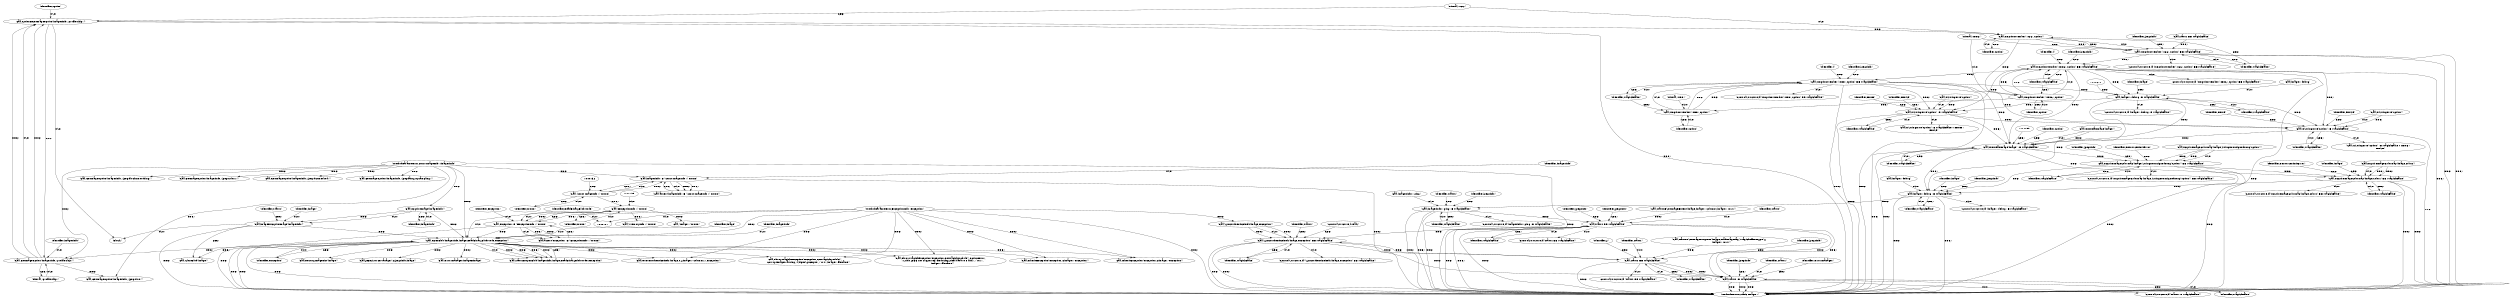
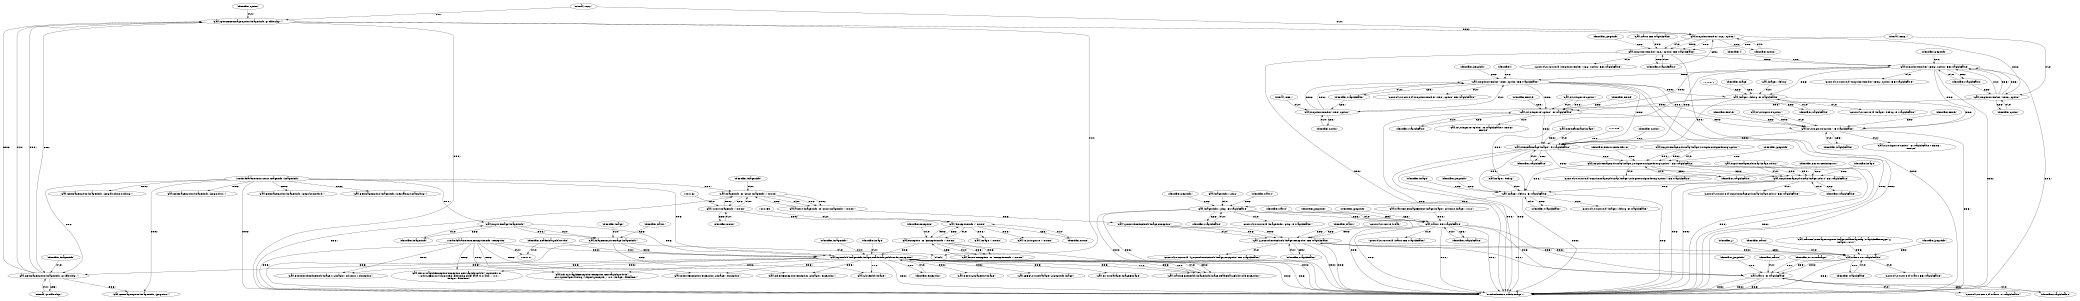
  digraph {
    n1 [label="(Call,option=GetImageOption(image_info,\"profile:skip\"))"]
    n2 [label="(Call,GetImageOption(image_info,\"profile:skip\"))"]
    n3 [label="(Call,IsOptionMember(\"ICC\",option))"]
    n4 [label="(MethodReturn,static Image *)"]
    n5 [label="(Block,)"]
    n6 [label="(Call,GetImageOption(image_info,\"jpeg:size\"))"]
    n7 [label="(Literal,\"profile:skip\")"]
    n8 [label="(Call,IsOptionMember(\"ICC\",option) == MagickFalse)"]
    n9 [label="(Call,IsOptionMember(\"IPTC\",option))"]
    n10 [label="(Identifier,option)"]
    n11 [label="(Call,OpenBlob(image_info,image,ReadBinaryBlobMode,exception))"]
    n12 [label="(Call,error_manager.image=image)"]
    n13 [label="(Call,status=OpenBlob(image_info,image,ReadBinaryBlobMode,exception))"]
    n14 [label="(Call,QueueAuthenticPixels(image,0,y,image->columns,1,exception))"]
    n15 [label="(Identifier,exception)"]
    n16 [label="(Call,ThrowMagickException(exception,GetMagickModule(),OptionError,\n      \"12-bit JPEG not supported. Reducing pixel data to 8 bits\",\"`%s'\",\n      image->filename))"]
    n17 [label="(Call,CloseBlob(image))"]
    n18 [label="(Call,DestroyImageList(image))"]
    n19 [label="(Call,ThrowMagickException(exception,GetMagickModule(),\n          CorruptImageWarning,\"SkipToSyncByte\",\"`%s'\",image->filename))"]
    n20 [label="(Call,JPEGSourceManager(&jpeg_info,image))"]
    n21 [label="(Call,InheritException(exception,&image->exception))"]
    n22 [label="(Call,InheritException(exception,&image->exception))"]
    n23 [label="(Call,AcquireImage(image_info))"]
    n24 [label="(Call,image=AcquireImage(image_info))"]
    n25 [label="(Identifier,image_info)"]
    n26 [label="(Call,image_info != (const ImageInfo *) NULL)"]
    n27 [label="(Call,(const ImageInfo *) NULL)"]
    n28 [label="(Call,assert(image_info != (const ImageInfo *) NULL))"]
    n29 [label="(Call,(ExceptionInfo *) NULL)"]
    n30 [label="(Identifier,NULL)"]
    n31 [label="(MethodParameterIn,const ImageInfo *image_info)"]
    n32 [label="(Call,GetImageOption(image_info,\"jpeg:block-smoothing\"))"]
    n33 [label="(Call,GetImageOption(image_info,\"jpeg:colors\"))"]
    n34 [label="(Call,GetImageOption(image_info,\"jpeg:dct-method\"))"]
    n35 [label="(Call,GetImageOption(image_info,\"jpeg:fancy-upsampling\"))"]
    n36 [label="(Call,exception != (ExceptionInfo *) NULL)"]
    n37 [label="(Call,(Image *) NULL)"]
-   n38 [label="(Call,(MemoryInfo *) NULL)"]
+   n38 [label="(Call,(IsStringTrue *) NULL)"]
    n39 [label="(Identifier,NULL)"]
    n40 [label="(Call,assert(exception != (ExceptionInfo *) NULL))"]
    n41 [label="(MethodParameterIn,ExceptionInfo *exception)"]
    1000107
    n43 [label="(Call,SyncAuthenticPixels(image,exception))"]
    n44 [label="(Call,SyncAuthenticPixels(image,exception) == MagickFalse)"]
    n45 [label="(Call,IsOptionMember(\"IPTC\",option) == MagickFalse)"]
    n46 [label="(Identifier,MagickFalse)"]
    n47 [label="(ControlStructure,if (IsOptionMember(\"ICC\",option) == MagickFalse))"]
    n48 [label="(Call,IsOptionMember(\"APP\",option))"]
    n49 [label="(Identifier,option)"]
    n50 [label="(Call,IsOptionMember(\"APP\",option) == MagickFalse)"]
    n51 [label="(Call,image->debug != MagickFalse)"]
    n52 [label="(Call,IsStringTrue(option) != MagickFalse)"]
    n53 [label="(Call,IsStringTrue(option) != MagickFalse)"]
    n54 [label="(Call,IsITUFaxImage(image) != MagickFalse)"]
    n55 [label="(ControlStructure,if (IsOptionMember(\"IPTC\",option) == MagickFalse))"]
    n56 [label="(Identifier,MagickFalse)"]
    n57 [label="(ControlStructure,if (IsOptionMember(\"APP\",option) == MagickFalse))"]
    n58 [label="(Identifier,MagickFalse)"]
    n59 [label="(Call,image->debug != MagickFalse)"]
    n60 [label="(Identifier,MagickFalse)"]
    n61 [label="(ControlStructure,if (image->debug != MagickFalse))"]
    n62 [label="(Call,IsStringTrue(option) != MagickFalse ? TRUE :\n      FALSE)"]
    n63 [label="(Identifier,MagickFalse)"]
    n64 [label="(Identifier,MagickFalse)"]
    n65 [label="(Call,IsStringTrue(option) != MagickFalse ? TRUE :\n      FALSE)"]
    n66 [label="(Call,AcquireImageColormap(image,StringToUnsignedLong(option)) == MagickFalse)"]
    n67 [label="(Call,AcquireImageColormap(image,colors) == MagickFalse)"]
    n68 [label="(Identifier,MagickFalse)"]
    n69 [label="(Call,image_info->ping != MagickFalse)"]
    n70 [label="(Identifier,MagickFalse)"]
    n71 [label="(ControlStructure,if (image->debug != MagickFalse))"]
    n72 [label="(ControlStructure,if (AcquireImageColormap(image,StringToUnsignedLong(option)) == MagickFalse))"]
    n73 [label="(Identifier,MagickFalse)"]
    n74 [label="(ControlStructure,if (AcquireImageColormap(image,colors) == MagickFalse))"]
    n75 [label="(Identifier,MagickFalse)"]
    n76 [label="(Call,status == MagickFalse)"]
    n77 [label="(Identifier,MagickFalse)"]
    n78 [label="(ControlStructure,if (image_info->ping != MagickFalse))"]
    n79 [label="(Call,status != MagickFalse)"]
    n80 [label="(Identifier,MagickFalse)"]
    n81 [label="(ControlStructure,if (status == MagickFalse))"]
    n82 [label="(Call,status == MagickFalse)"]
    n83 [label="(ControlStructure,if (SyncAuthenticPixels(image,exception) == MagickFalse))"]
    n84 [label="(Identifier,MagickFalse)"]
    n85 [label="(ControlStructure,if (status != MagickFalse))"]
    n86 [label="(Identifier,MagickFalse)"]
    n87 [label="(ControlStructure,if (status == MagickFalse))"]
    n88 [label="(Identifier,MagickFalse)"]
    n89 [label="(Identifier,option)"]
    n90 [label="(Identifier,image_info)"]
    n91 [label="(Call,status=SetImageExtent(image,image->columns,image->rows))"]
    n92 [label="(Identifier,jpeg_info)"]
    n93 [label="(Identifier,y)"]
    n94 [label="(Identifier,status)"]
    n95 [label="(Call,image->debug)"]
    n96 [label="(Identifier,image)"]
    n97 [label="(Identifier,jpeg_info)"]
    n98 [label="(Identifier,status)"]
    n99 [label="(Identifier,jpeg_info)"]
    n100 [label="(Identifier,TRUE)"]
    n101 [label="(Identifier,image)"]
    n102 [label="(Call,image->debug)"]
    n103 [label="(Call,IsStringTrue(option))"]
    n104 [label="(Identifier,image)"]
    n105 [label="(Identifier,ReadBinaryBlobMode)"]
    n106 [label="(Identifier,FALSE)"]
    n107 [label="(Identifier,ResourceLimitError)"]
    n108 [label="(Identifier,ResourceLimitError)"]
    n109 [label="(Call,AcquireImageColormap(image,StringToUnsignedLong(option)))"]
    n110 [label="(Identifier,status)"]
    n111 [label="(Call,IsStringTrue(option))"]
    n112 [label="(Identifier,image)"]
    n113 [label="(Call,status == MagickFalse)"]
    n114 [label="(Identifier,jpeg_info)"]
    n115 [label="(Call,image_info->ping)"]
    n116 [label="(Identifier,option)"]
    n117 [label="(Identifier,status)"]
    n118 [label="(Identifier,status)"]
    n119 [label="(Literal,\"IPTC\")"]
    n120 [label="(Identifier,i)"]
    n121 [label="(Identifier,jpeg_info)"]
    n122 [label="(ControlStructure,break;)"]
    n123 [label="(Identifier,jpeg_info)"]
    n124 [label="(Identifier,i)"]
    n125 [label="(Identifier,TRUE)"]
    n126 [label="(Literal,\"ICC\")"]
    n127 [label="(Identifier,jpeg_info)"]
    n128 [label="(Call,status=SetImageProgress(image,LoadImageTag,(MagickOffsetType) y,\n      image->rows))"]
    n129 [label="(Identifier,jpeg_info)"]
    n130 [label="(Call,AcquireImageColormap(image,colors))"]
    n131 [label="(Call,IsITUFaxImage(image))"]
    n132 [label="(Literal,\"APP\")"]
    n133 [label="(Identifier,exception)"]
    n134 [label="(Identifier,image_info)"]
    n135 [label="(Identifier,jpeg_info)"]
    n136 [label="(Identifier,option)"]
    n137 [label="(Identifier,jpeg_info)"]
    n138 [label="(Identifier,image)"]
    n139 [label="(Identifier,error_manager)"]
    n140 [label="(Identifier,FALSE)"]
    n141 [label="(Identifier,status)"]
    n142 [label="(Identifier,image_info)"]
    1000132
    1000159
    1000610
    1000899
    n1 -> n2 [label="CFG: "]
    n1 -> n3 [label="DDG: "]
    n1 -> n4 [label="DDG: "]
    n1 -> n5 [label="AST: "]
    n2 -> n1 [label="AST: "]
    n2 -> n1 [label="DDG: "]
    n2 -> n1 [label="DDG: "]
    n2 -> n6 [label="DDG: "]
    n2 -> n7 [label="CFG: "]
    n3 -> n8 [label="AST: "]
    n3 -> n8 [label="DDG: "]
    n3 -> n8 [label="DDG: "]
    n3 -> n9 [label="DDG: "]
    n3 -> n10 [label="CFG: "]
    n7 -> n2 [label="AST: "]
    n8 -> n4 [label="DDG: "]
    n8 -> n4 [label="DDG: "]
    n8 -> n45 [label="DDG: "]
    n8 -> n46 [label="CFG: "]
    n8 -> n47 [label="AST: "]
    n9 -> n45 [label="AST: "]
    n9 -> n45 [label="DDG: "]
    n9 -> n45 [label="DDG: "]
    n9 -> n48 [label="DDG: "]
    n9 -> n49 [label="CFG: "]
    n10 -> n3 [label="AST: "]
    n11 -> n2 [label="DDG: "]
    n11 -> n4 [label="DDG: "]
    n11 -> n4 [label="DDG: "]
    n11 -> n4 [label="DDG: "]
    n11 -> n12 [label="DDG: "]
    n11 -> n13 [label="AST: "]
    n11 -> n13 [label="DDG: "]
    n11 -> n13 [label="DDG: "]
    n11 -> n13 [label="DDG: "]
    n11 -> n13 [label="DDG: "]
    n11 -> n14 [label="DDG: "]
    n11 -> n15 [label="CFG: "]
    n11 -> n16 [label="DDG: "]
    n11 -> n17 [label="DDG: "]
    n11 -> n18 [label="DDG: "]
    n11 -> n19 [label="DDG: "]
    n11 -> n20 [label="DDG: "]
    n11 -> n21 [label="DDG: "]
    n11 -> n22 [label="DDG: "]
    n13 -> n11 [label="CFG: "]
    n15 -> n11 [label="AST: "]
    n23 -> n11 [label="DDG: "]
    n23 -> n24 [label="AST: "]
    n23 -> n24 [label="DDG: "]
    n23 -> n25 [label="CFG: "]
    n24 -> n4 [label="DDG: "]
    n24 -> n5 [label="AST: "]
    n24 -> n11 [label="DDG: "]
    n24 -> n17 [label="CFG: "]
    n25 -> n23 [label="AST: "]
    n26 -> n4 [label="DDG: "]
    n26 -> n27 [label="CFG: "]
    n26 -> n28 [label="AST: "]
    n26 -> n28 [label="DDG: "]
    n26 -> n28 [label="DDG: "]
    n27 -> n26 [label="AST: "]
    n27 -> n26 [label="DDG: "]
    n27 -> n29 [label="DDG: "]
    n27 -> n30 [label="CFG: "]
    n28 -> n26 [label="CFG: "]
    n29 -> n36 [label="AST: "]
    n29 -> n36 [label="DDG: "]
    n29 -> n37 [label="DDG: "]
    n29 -> n38 [label="DDG: "]
    n29 -> n39 [label="CFG: "]
    n30 -> n27 [label="AST: "]
    n31 -> n2 [label="DDG: "]
    n31 -> n4 [label="DDG: "]
    n31 -> n6 [label="DDG: "]
    n31 -> n11 [label="DDG: "]
    n31 -> n23 [label="DDG: "]
    n31 -> n26 [label="DDG: "]
    n31 -> n32 [label="DDG: "]
    n31 -> n33 [label="DDG: "]
    n31 -> n34 [label="DDG: "]
    n31 -> n35 [label="DDG: "]
    n36 -> n4 [label="DDG: "]
    n36 -> n11 [label="DDG: "]
    n36 -> n29 [label="CFG: "]
    n36 -> n40 [label="AST: "]
    n36 -> n40 [label="DDG: "]
    n36 -> n40 [label="DDG: "]
    n39 -> n29 [label="AST: "]
    n40 -> n36 [label="CFG: "]
    n41 -> n4 [label="DDG: "]
    n41 -> n11 [label="DDG: "]
    n41 -> n14 [label="DDG: "]
    n41 -> n16 [label="DDG: "]
    n41 -> n19 [label="DDG: "]
    n41 -> n21 [label="DDG: "]
    n41 -> n22 [label="DDG: "]
-   n41 -> n36 [label="DDG: "]
    n41 -> 1000107 [label="AST: "]
-   n41 -> n43 [label="DDG: "]
+   n28 -> n43 [label="DDG: "]
    n43 -> n44 [label="AST: "]
    n43 -> n44 [label="DDG: "]
    n43 -> n44 [label="DDG: "]
    n44 -> n4 [label="DDG: "]
    n44 -> n4 [label="DDG: "]
    n44 -> n79 [label="DDG: "]
    n44 -> n82 [label="DDG: "]
    n44 -> n83 [label="AST: "]
    n44 -> n84 [label="CFG: "]
    n45 -> n4 [label="DDG: "]
    n45 -> n4 [label="DDG: "]
    n45 -> n50 [label="DDG: "]
    n45 -> n51 [label="DDG: "]
    n45 -> n52 [label="DDG: "]
    n45 -> n53 [label="DDG: "]
    n45 -> n54 [label="DDG: "]
    n45 -> n55 [label="AST: "]
    n45 -> n56 [label="CFG: "]
    n46 -> n3 [label="CFG: "]
    n46 -> n8 [label="AST: "]
    n48 -> n50 [label="AST: "]
    n48 -> n50 [label="DDG: "]
    n48 -> n50 [label="DDG: "]
    n48 -> n89 [label="CFG: "]
    n49 -> n9 [label="AST: "]
    n50 -> n4 [label="DDG: "]
    n50 -> n4 [label="DDG: "]
    n50 -> n51 [label="DDG: "]
    n50 -> n52 [label="DDG: "]
    n50 -> n53 [label="DDG: "]
    n50 -> n54 [label="DDG: "]
    n50 -> n57 [label="AST: "]
    n50 -> n58 [label="CFG: "]
    n51 -> n52 [label="DDG: "]
    n51 -> n53 [label="DDG: "]
    n51 -> n54 [label="DDG: "]
    n51 -> n59 [label="DDG: "]
    n51 -> n60 [label="CFG: "]
    n51 -> n61 [label="AST: "]
    n52 -> n4 [label="DDG: "]
    n52 -> n53 [label="DDG: "]
    n52 -> n54 [label="DDG: "]
    n52 -> n62 [label="AST: "]
    n52 -> n63 [label="CFG: "]
    n53 -> n4 [label="DDG: "]
    n53 -> n54 [label="DDG: "]
    n53 -> n64 [label="CFG: "]
    n53 -> n65 [label="AST: "]
    n54 -> n4 [label="DDG: "]
    n54 -> n4 [label="DDG: "]
    n54 -> n59 [label="DDG: "]
    n54 -> n66 [label="DDG: "]
    n54 -> n67 [label="DDG: "]
    n54 -> n68 [label="CFG: "]
    n56 -> n9 [label="CFG: "]
    n56 -> n45 [label="AST: "]
    n58 -> n48 [label="CFG: "]
    n58 -> n50 [label="AST: "]
    n59 -> n4 [label="DDG: "]
    n59 -> n4 [label="DDG: "]
    n59 -> n69 [label="DDG: "]
    n59 -> n70 [label="CFG: "]
    n59 -> n71 [label="AST: "]
    n60 -> n51 [label="AST: "]
    n63 -> n52 [label="AST: "]
    n64 -> n53 [label="AST: "]
    n66 -> n4 [label="DDG: "]
    n66 -> n4 [label="DDG: "]
    n66 -> n59 [label="DDG: "]
    n66 -> n67 [label="DDG: "]
    n66 -> n72 [label="AST: "]
    n66 -> n73 [label="CFG: "]
    n67 -> n4 [label="DDG: "]
    n67 -> n4 [label="DDG: "]
    n67 -> n59 [label="DDG: "]
    n67 -> n74 [label="AST: "]
    n67 -> n75 [label="CFG: "]
    n68 -> n54 [label="AST: "]
    n69 -> n4 [label="DDG: "]
    n69 -> n4 [label="DDG: "]
    n69 -> n4 [label="DDG: "]
    n69 -> n76 [label="DDG: "]
    n69 -> n77 [label="CFG: "]
    n69 -> n78 [label="AST: "]
    n70 -> n59 [label="AST: "]
    n73 -> n66 [label="AST: "]
    n75 -> n67 [label="AST: "]
    n76 -> n4 [label="DDG: "]
    n76 -> n4 [label="DDG: "]
    n76 -> n4 [label="DDG: "]
    n76 -> n44 [label="DDG: "]
    n76 -> n79 [label="DDG: "]
    n76 -> n79 [label="DDG: "]
    n76 -> n80 [label="CFG: "]
    n76 -> n81 [label="AST: "]
    n77 -> n69 [label="AST: "]
    n79 -> n4 [label="DDG: "]
    n79 -> n4 [label="DDG: "]
    n79 -> n4 [label="DDG: "]
    n79 -> n85 [label="AST: "]
    n79 -> n86 [label="CFG: "]
    n80 -> n76 [label="AST: "]
    n82 -> n4 [label="DDG: "]
    n82 -> n44 [label="DDG: "]
    n82 -> n79 [label="DDG: "]
    n82 -> n79 [label="DDG: "]
    n82 -> n87 [label="AST: "]
    n82 -> n88 [label="CFG: "]
    n84 -> n44 [label="AST: "]
    n86 -> n79 [label="AST: "]
    n88 -> n82 [label="AST: "]
    n89 -> n48 [label="AST: "]
    n90 -> n11 [label="AST: "]
    n91 -> n76 [label="DDG: "]
    n92 -> n79 [label="CFG: "]
    n93 -> n82 [label="CFG: "]
    n94 -> n76 [label="AST: "]
    n95 -> n59 [label="AST: "]
    n96 -> n59 [label="CFG: "]
    n97 -> n8 [label="CFG: "]
    n98 -> n82 [label="AST: "]
    n99 -> n45 [label="CFG: "]
    n100 -> n53 [label="CFG: "]
    n101 -> n51 [label="CFG: "]
    n102 -> n51 [label="AST: "]
    n103 -> n53 [label="AST: "]
    n103 -> n53 [label="DDG: "]
    n104 -> n11 [label="AST: "]
    n105 -> n11 [label="AST: "]
    n105 -> 1000107 [label="AST: "]
    n106 -> n53 [label="CFG: "]
    n107 -> n66 [label="CFG: "]
    n108 -> n67 [label="CFG: "]
    n109 -> n66 [label="AST: "]
    n109 -> n66 [label="DDG: "]
    n109 -> n66 [label="DDG: "]
    n110 -> n79 [label="AST: "]
    n111 -> n52 [label="AST: "]
    n111 -> n52 [label="DDG: "]
    n112 -> n67 [label="CFG: "]
    n113 -> n8 [label="DDG: "]
    n114 -> n59 [label="CFG: "]
    n115 -> n69 [label="AST: "]
    n116 -> n54 [label="CFG: "]
    n117 -> n69 [label="CFG: "]
    n118 -> n44 [label="CFG: "]
    n119 -> n8 [label="CFG: "]
    n119 -> n9 [label="AST: "]
    n120 -> n50 [label="CFG: "]
    n121 -> n76 [label="CFG: "]
    n122 -> n44 [label="CFG: "]
    n123 -> n50 [label="CFG: "]
    n124 -> n45 [label="CFG: "]
    n125 -> n52 [label="CFG: "]
    n126 -> n1 [label="CFG: "]
    n126 -> n3 [label="AST: "]
    n127 -> n76 [label="CFG: "]
    n128 -> n82 [label="DDG: "]
    n129 -> n66 [label="CFG: "]
    n130 -> n67 [label="AST: "]
    n130 -> n67 [label="DDG: "]
    n130 -> n67 [label="DDG: "]
    n131 -> n54 [label="AST: "]
    n131 -> n54 [label="DDG: "]
    n132 -> n48 [label="AST: "]
    n133 -> n36 [label="AST: "]
    n134 -> n2 [label="AST: "]
    n135 -> n69 [label="CFG: "]
    n136 -> n1 [label="AST: "]
    n137 -> n82 [label="CFG: "]
    n138 -> n24 [label="AST: "]
    n139 -> n79 [label="CFG: "]
    n140 -> n52 [label="CFG: "]
    n141 -> n24 [label="CFG: "]
    n142 -> n26 [label="AST: "]
-   1000132 -> n27 [label="CFG: "]
+   1000132 -> n27 [label="AST: "]
    1000159 -> n29 [label="AST: "]
    1000610 -> n51 [label="CFG: "]
    1000899 -> n54 [label="CFG: "]
  }
